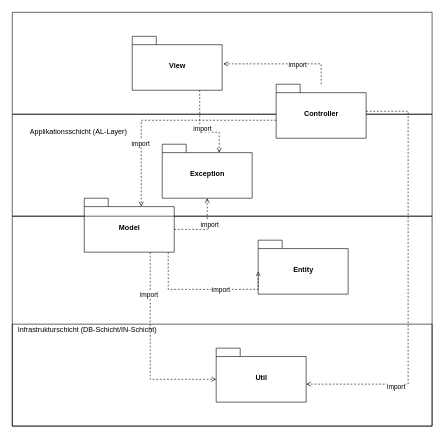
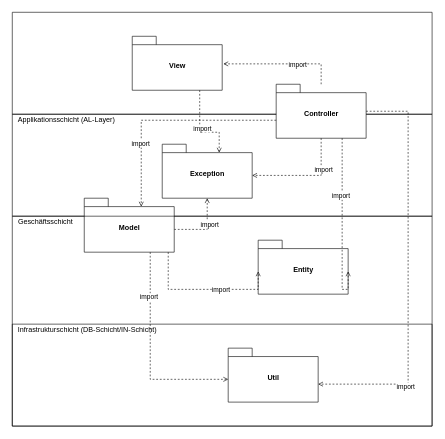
  <mxCell id="0" />
  <mxCell id="1" parent="0" />
  <mxCell id="2" value="" style="swimlane;startSize=0;" vertex="1" parent="1"><mxGeometry x="20" y="20" width="700" height="170" as="geometry" /></mxCell>
  <mxCell id="3" value="View" style="shape=folder;fontStyle=1;spacingTop=10;tabWidth=40;tabHeight=14;tabPosition=left;html=1;" vertex="1" parent="2"><mxGeometry x="200" y="40" width="150" height="90" as="geometry" /></mxCell>
  <mxCell id="4" value="" style="swimlane;startSize=0;" vertex="1" parent="1"><mxGeometry x="20" y="190" width="700" height="170" as="geometry" /></mxCell>
- <mxCell id="5" value="Applikationsschicht (AL-Layer)" style="text;html=1;align=center;verticalAlign=middle;resizable=0;points=[];autosize=1;strokeColor=none;fillColor=none;" vertex="1" parent="4"><mxGeometry x="20" y="20" width="180" height="20" as="geometry" /></mxCell>
+ <mxCell id="5" value="Applikationsschicht (AL-Layer)" style="text;html=1;align=center;verticalAlign=middle;resizable=0;points=[];autosize=1;strokeColor=none;fillColor=none;" vertex="1" parent="4"><mxGeometry width="180" height="20" as="geometry" /></mxCell>
  <mxCell id="6" value="Exception" style="shape=folder;fontStyle=1;spacingTop=10;tabWidth=40;tabHeight=14;tabPosition=left;html=1;" vertex="1" parent="4"><mxGeometry x="250" y="50" width="150" height="90" as="geometry" /></mxCell>
  <mxCell id="7" value="Controller" style="shape=folder;fontStyle=1;spacingTop=10;tabWidth=40;tabHeight=14;tabPosition=left;html=1;" vertex="1" parent="4"><mxGeometry x="440" y="-50" width="150" height="90" as="geometry" /></mxCell>
+ <mxCell id="8" style="edgeStyle=orthogonalEdgeStyle;rounded=0;orthogonalLoop=1;jettySize=auto;html=1;dashed=1;endArrow=open;endFill=0;exitX=0.5;exitY=1;exitDx=0;exitDy=0;exitPerimeter=0;entryX=0;entryY=0;entryDx=150;entryDy=52;entryPerimeter=0;" edge="1" parent="4" source="7" target="6"><mxGeometry relative="1" as="geometry"><mxPoint x="400" y="72" as="targetPoint" /><Array as="points"><mxPoint x="515" y="102" /></Array></mxGeometry></mxCell>
+ <mxCell id="9" value="import" style="edgeLabel;html=1;align=center;verticalAlign=middle;resizable=0;points=[];" vertex="1" connectable="0" parent="8"><mxGeometry x="-0.421" y="3" relative="1" as="geometry"><mxPoint as="offset" /></mxGeometry></mxCell>
  <mxCell id="10" style="edgeStyle=orthogonalEdgeStyle;rounded=0;orthogonalLoop=1;jettySize=auto;html=1;entryX=0.5;entryY=1;entryDx=0;entryDy=0;entryPerimeter=0;dashed=1;endArrow=open;endFill=0;exitX=0;exitY=0;exitDx=150;exitDy=52;exitPerimeter=0;" edge="1" parent="4" source="12" target="6"><mxGeometry relative="1" as="geometry" /></mxCell>
  <mxCell id="11" value="import" style="edgeLabel;html=1;align=center;verticalAlign=middle;resizable=0;points=[];" vertex="1" connectable="0" parent="10"><mxGeometry x="0.196" y="-3" relative="1" as="geometry"><mxPoint as="offset" /></mxGeometry></mxCell>
  <mxCell id="12" value="Model&lt;br&gt;" style="shape=folder;fontStyle=1;spacingTop=10;tabWidth=40;tabHeight=14;tabPosition=left;html=1;" vertex="1" parent="4"><mxGeometry x="120" y="140" width="150" height="90" as="geometry" /></mxCell>
  <mxCell id="13" style="edgeStyle=orthogonalEdgeStyle;rounded=0;orthogonalLoop=1;jettySize=auto;html=1;dashed=1;endArrow=open;endFill=0;entryX=0;entryY=0;entryDx=95;entryDy=14;entryPerimeter=0;" edge="1" parent="4" source="7" target="12"><mxGeometry relative="1" as="geometry"><Array as="points"><mxPoint x="215" y="10" /></Array></mxGeometry></mxCell>
  <mxCell id="14" value="import" style="edgeLabel;html=1;align=center;verticalAlign=middle;resizable=0;points=[];" vertex="1" connectable="0" parent="13"><mxGeometry x="0.425" y="-2" relative="1" as="geometry"><mxPoint as="offset" /></mxGeometry></mxCell>
  <mxCell id="15" value="" style="swimlane;startSize=0;" vertex="1" parent="1"><mxGeometry x="20" y="360" width="700" height="350" as="geometry" /></mxCell>
+ <mxCell id="16" value="Geschäftsschicht" style="text;html=1;align=center;verticalAlign=middle;resizable=0;points=[];autosize=1;strokeColor=none;fillColor=none;" vertex="1" parent="15"><mxGeometry width="110" height="20" as="geometry" /></mxCell>
  <mxCell id="17" value="" style="swimlane;startSize=0;" vertex="1" parent="15"><mxGeometry y="180" width="700" height="170" as="geometry" /></mxCell>
  <mxCell id="18" value="Infrastrukturschicht (DB-Schicht/IN-Schicht)" style="text;html=1;align=center;verticalAlign=middle;resizable=0;points=[];autosize=1;strokeColor=none;fillColor=none;" vertex="1" parent="17"><mxGeometry width="250" height="20" as="geometry" /></mxCell>
- <mxCell id="19" value="Util" style="shape=folder;fontStyle=1;spacingTop=10;tabWidth=40;tabHeight=14;tabPosition=left;html=1;" vertex="1" parent="17"><mxGeometry x="340" y="40" width="150" height="90" as="geometry" /></mxCell>
+ <mxCell id="19" value="Util" style="shape=folder;fontStyle=1;spacingTop=10;tabWidth=40;tabHeight=14;tabPosition=left;html=1;" vertex="1" parent="17"><mxGeometry x="360" y="40" width="150" height="90" as="geometry" /></mxCell>
  <mxCell id="20" value="Entity" style="shape=folder;fontStyle=1;spacingTop=10;tabWidth=40;tabHeight=14;tabPosition=left;html=1;" vertex="1" parent="15"><mxGeometry x="410" y="40" width="150" height="90" as="geometry" /></mxCell>
  <mxCell id="21" style="edgeStyle=orthogonalEdgeStyle;rounded=0;orthogonalLoop=1;jettySize=auto;html=1;entryX=0;entryY=0;entryDx=95;entryDy=14;entryPerimeter=0;dashed=1;endArrow=open;endFill=0;exitX=0.75;exitY=1;exitDx=0;exitDy=0;exitPerimeter=0;" edge="1" parent="1" source="3" target="6"><mxGeometry relative="1" as="geometry"><Array as="points"><mxPoint x="333" y="220" /><mxPoint x="365" y="220" /></Array></mxGeometry></mxCell>
  <mxCell id="22" value="import" style="edgeLabel;html=1;align=center;verticalAlign=middle;resizable=0;points=[];" vertex="1" connectable="0" parent="21"><mxGeometry x="-0.076" y="4" relative="1" as="geometry"><mxPoint as="offset" /></mxGeometry></mxCell>
  <mxCell id="23" style="edgeStyle=orthogonalEdgeStyle;rounded=0;orthogonalLoop=1;jettySize=auto;html=1;entryX=1.013;entryY=0.511;entryDx=0;entryDy=0;entryPerimeter=0;dashed=1;endArrow=open;endFill=0;" edge="1" parent="1" source="7" target="3"><mxGeometry relative="1" as="geometry"><Array as="points"><mxPoint x="535" y="106" /></Array></mxGeometry></mxCell>
  <mxCell id="24" value="import" style="edgeLabel;html=1;align=center;verticalAlign=middle;resizable=0;points=[];" vertex="1" connectable="0" parent="23"><mxGeometry x="-0.259" y="1" relative="1" as="geometry"><mxPoint as="offset" /></mxGeometry></mxCell>
+ <mxCell id="25" style="edgeStyle=orthogonalEdgeStyle;rounded=0;orthogonalLoop=1;jettySize=auto;html=1;entryX=0;entryY=0;entryDx=150;entryDy=52;entryPerimeter=0;dashed=1;endArrow=open;endFill=0;" edge="1" parent="1" source="7" target="20"><mxGeometry relative="1" as="geometry"><Array as="points"><mxPoint x="570" y="482" /></Array></mxGeometry></mxCell>
+ <mxCell id="26" value="import" style="edgeLabel;html=1;align=center;verticalAlign=middle;resizable=0;points=[];" vertex="1" connectable="0" parent="25"><mxGeometry x="-0.346" y="-3" relative="1" as="geometry"><mxPoint as="offset" /></mxGeometry></mxCell>
  <mxCell id="27" style="edgeStyle=orthogonalEdgeStyle;rounded=0;orthogonalLoop=1;jettySize=auto;html=1;dashed=1;endArrow=open;endFill=0;" edge="1" parent="1" source="7" target="19"><mxGeometry relative="1" as="geometry"><mxPoint x="520" y="640" as="targetPoint" /><Array as="points"><mxPoint x="680" y="185" /><mxPoint x="680" y="640" /></Array></mxGeometry></mxCell>
  <mxCell id="28" value="import" style="edgeLabel;html=1;align=center;verticalAlign=middle;resizable=0;points=[];" vertex="1" connectable="0" parent="27"><mxGeometry x="0.57" y="3" relative="1" as="geometry"><mxPoint as="offset" /></mxGeometry></mxCell>
  <mxCell id="29" style="edgeStyle=orthogonalEdgeStyle;rounded=0;orthogonalLoop=1;jettySize=auto;html=1;entryX=0;entryY=0;entryDx=0;entryDy=52;entryPerimeter=0;dashed=1;endArrow=open;endFill=0;" edge="1" parent="1" source="12" target="19"><mxGeometry relative="1" as="geometry"><Array as="points"><mxPoint x="250" y="632" /></Array></mxGeometry></mxCell>
  <mxCell id="30" value="import" style="edgeLabel;html=1;align=center;verticalAlign=middle;resizable=0;points=[];" vertex="1" connectable="0" parent="29"><mxGeometry x="-0.565" y="-3" relative="1" as="geometry"><mxPoint as="offset" /></mxGeometry></mxCell>
  <mxCell id="31" style="edgeStyle=orthogonalEdgeStyle;rounded=0;orthogonalLoop=1;jettySize=auto;html=1;entryX=0;entryY=0;entryDx=0;entryDy=52;entryPerimeter=0;dashed=1;endArrow=open;endFill=0;" edge="1" parent="1" source="12" target="20"><mxGeometry relative="1" as="geometry"><Array as="points"><mxPoint x="280" y="482" /></Array></mxGeometry></mxCell>
  <mxCell id="32" value="import" style="edgeLabel;html=1;align=center;verticalAlign=middle;resizable=0;points=[];" vertex="1" connectable="0" parent="31"><mxGeometry x="0.231" relative="1" as="geometry"><mxPoint as="offset" /></mxGeometry></mxCell>
